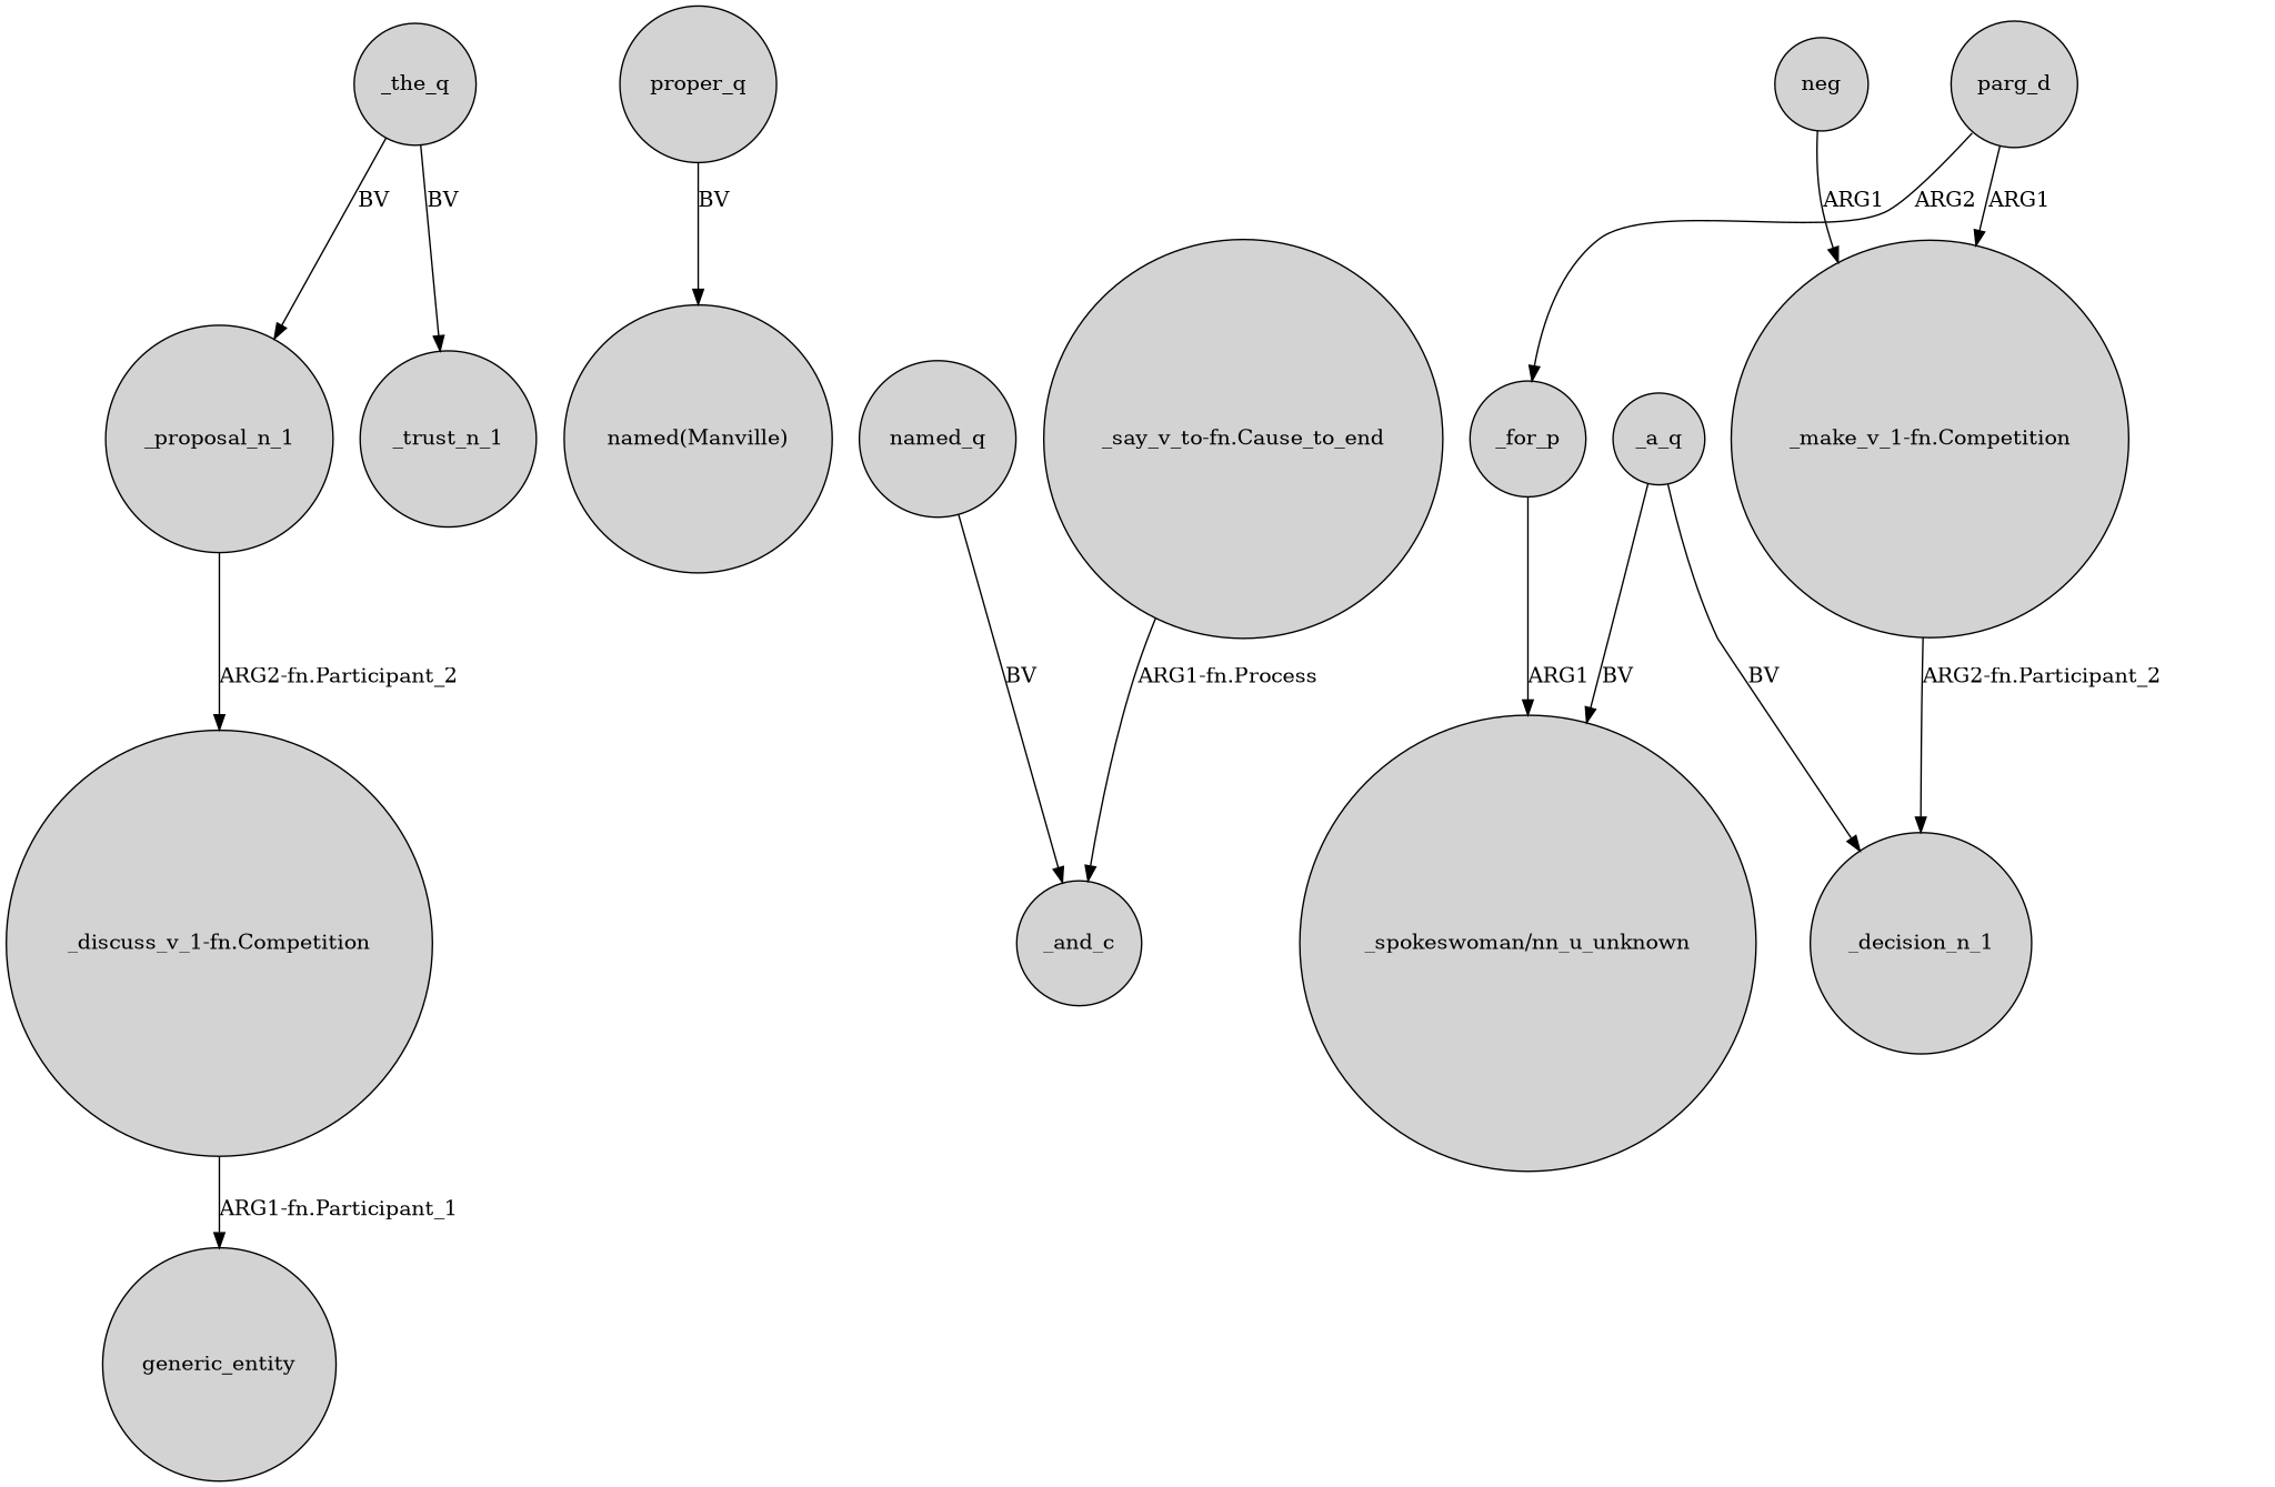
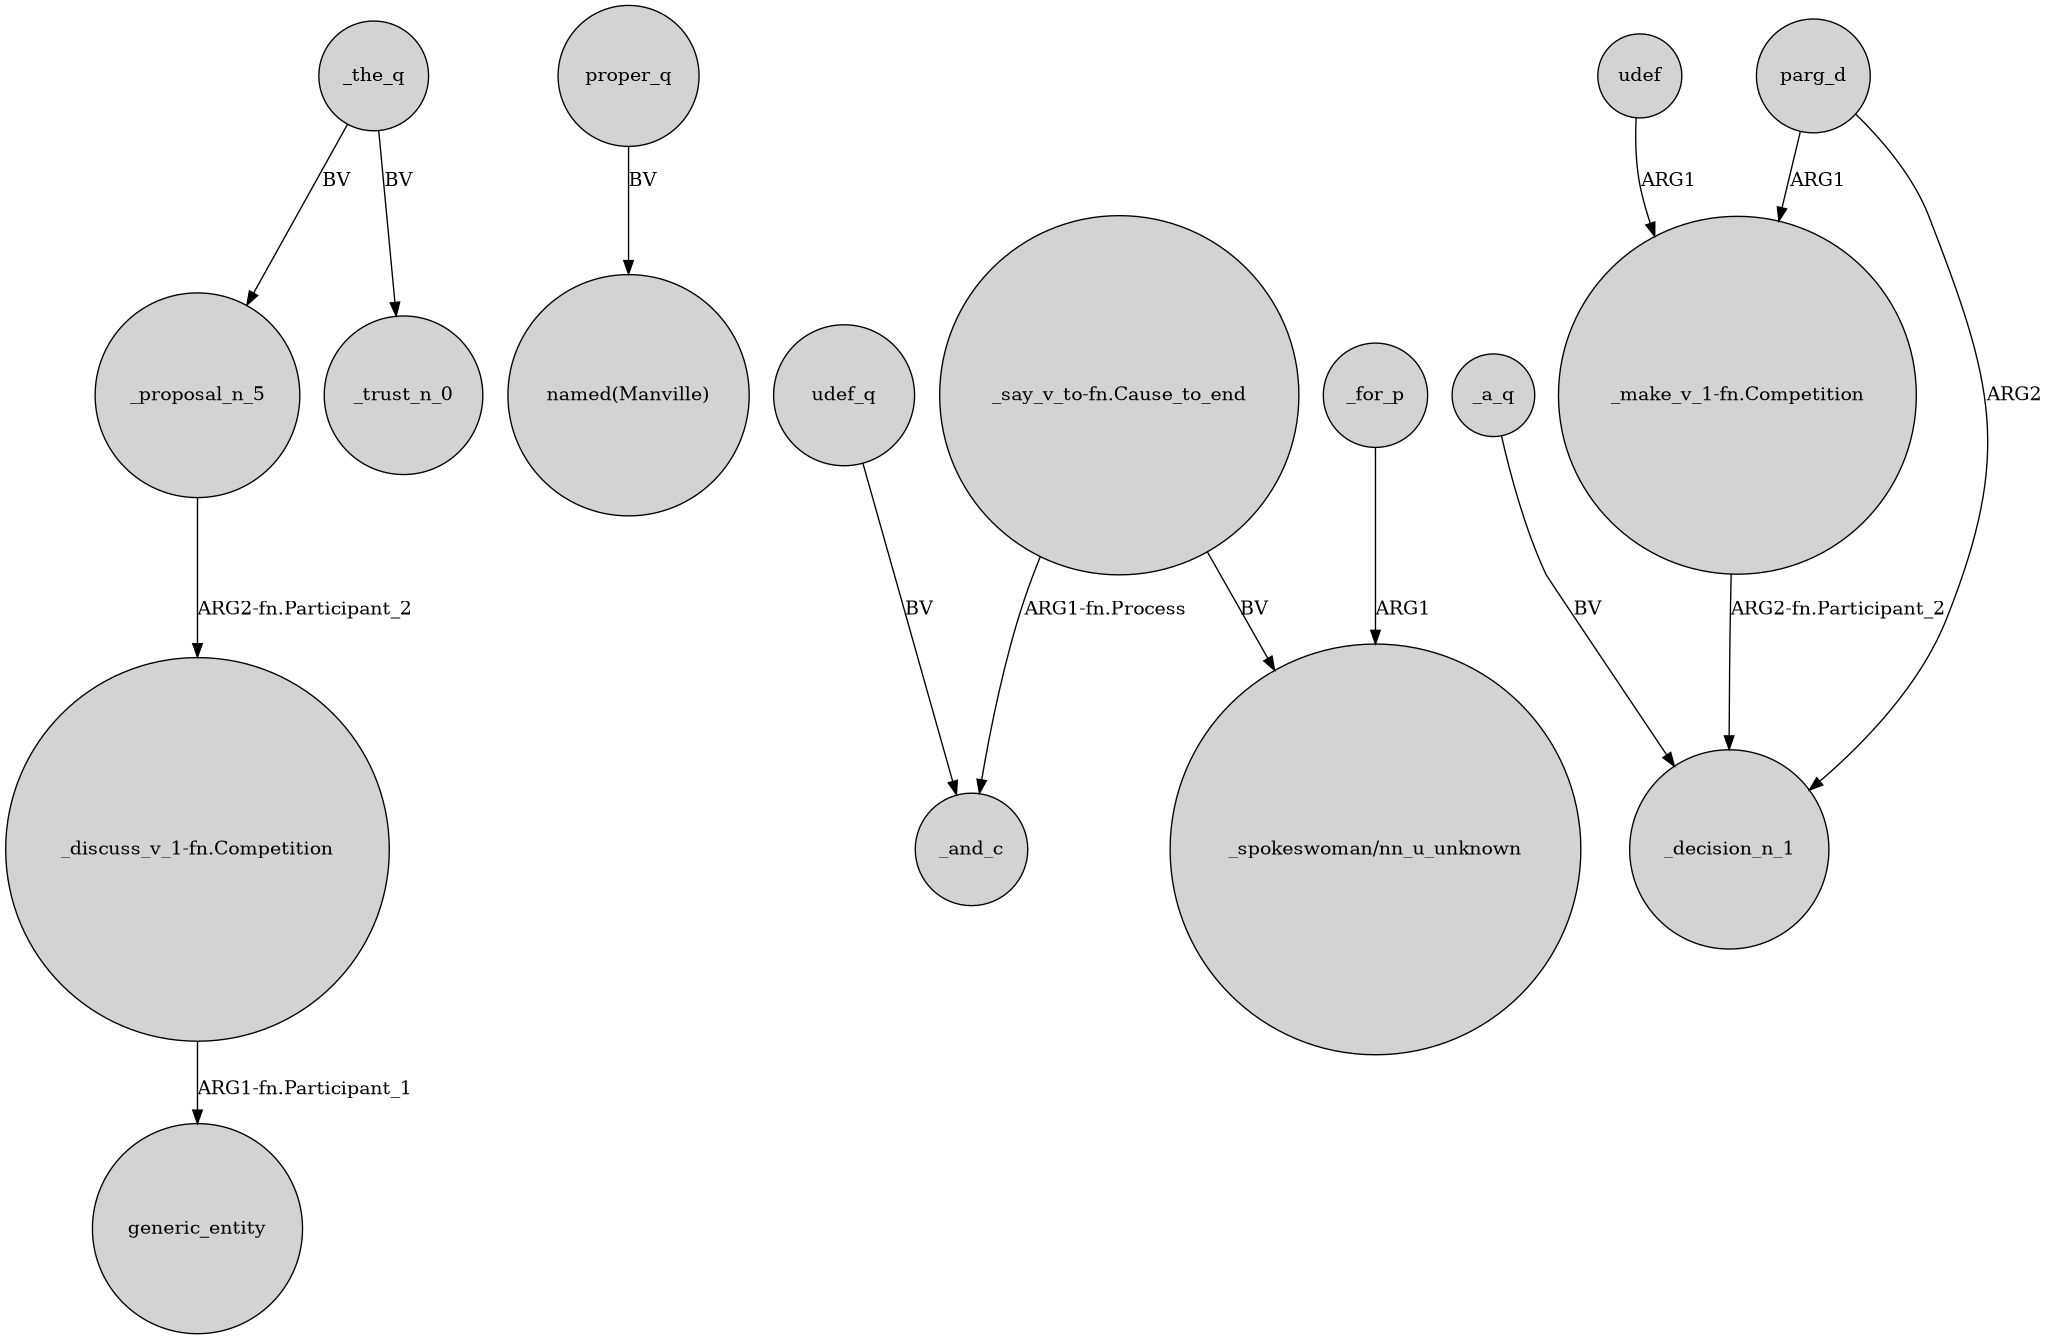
  digraph {
    node [shape=circle style=filled]
    _the_q
-   _proposal_n_1
-   _trust_n_1
+   _proposal_n_1 [label=_proposal_n_5]
+   _trust_n_1 [label=_trust_n_0]
    "_discuss_v_1-fn.Competition"
    proper_q
    "named(Manville)"
-   udef_q [label=named_q]
+   udef_q
    _and_c
    _a_q
    "_spokeswoman/nn_u_unknown"
    _decision_n_1
    _for_p
    parg_d
    "_make_v_1-fn.Competition"
    generic_entity
    "_say_v_to-fn.Cause_to_end"
-   neg
+   neg [label=udef]
    _the_q -> _proposal_n_1 [label=BV]
    _the_q -> _trust_n_1 [label=BV]
    _proposal_n_1 -> "_discuss_v_1-fn.Competition" [label="ARG2-fn.Participant_2"]
    "_discuss_v_1-fn.Competition" -> generic_entity [label="ARG1-fn.Participant_1"]
    proper_q -> "named(Manville)" [label=BV]
    udef_q -> _and_c [label=BV]
-   _a_q -> "_spokeswoman/nn_u_unknown" [label=BV]
+   "_say_v_to-fn.Cause_to_end" -> "_spokeswoman/nn_u_unknown" [label=BV]
    _a_q -> _decision_n_1 [label=BV]
    _for_p -> "_spokeswoman/nn_u_unknown" [label=ARG1]
-   parg_d -> _for_p [label=ARG2]
+   parg_d -> _decision_n_1 [label=ARG2]
    parg_d -> "_make_v_1-fn.Competition" [label=ARG1]
    "_make_v_1-fn.Competition" -> _decision_n_1 [label="ARG2-fn.Participant_2"]
    "_say_v_to-fn.Cause_to_end" -> _and_c [label="ARG1-fn.Process"]
    neg -> "_make_v_1-fn.Competition" [label=ARG1]
  }
